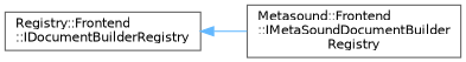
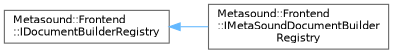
  digraph {
    rankdir=LR
    node [color=grey40 fillcolor=white fontname=Helvetica fontsize=10 shape=box style=filled]
-   n1 [height=0.2 label="Registry::Frontend\l::IDocumentBuilderRegistry" width=0.4]
+   n1 [height=0.2 label="Metasound::Frontend\l::IDocumentBuilderRegistry" width=0.4]
    n2 [height=0.2 label="Metasound::Frontend\l::IMetaSoundDocumentBuilder\lRegistry" width=0.4]
    n1 -> n2 [color=steelblue1 dir=back fontname=Helvetica fontsize=10 labelfontname=Helvetica labelfontsize=10 style=solid]
  }
